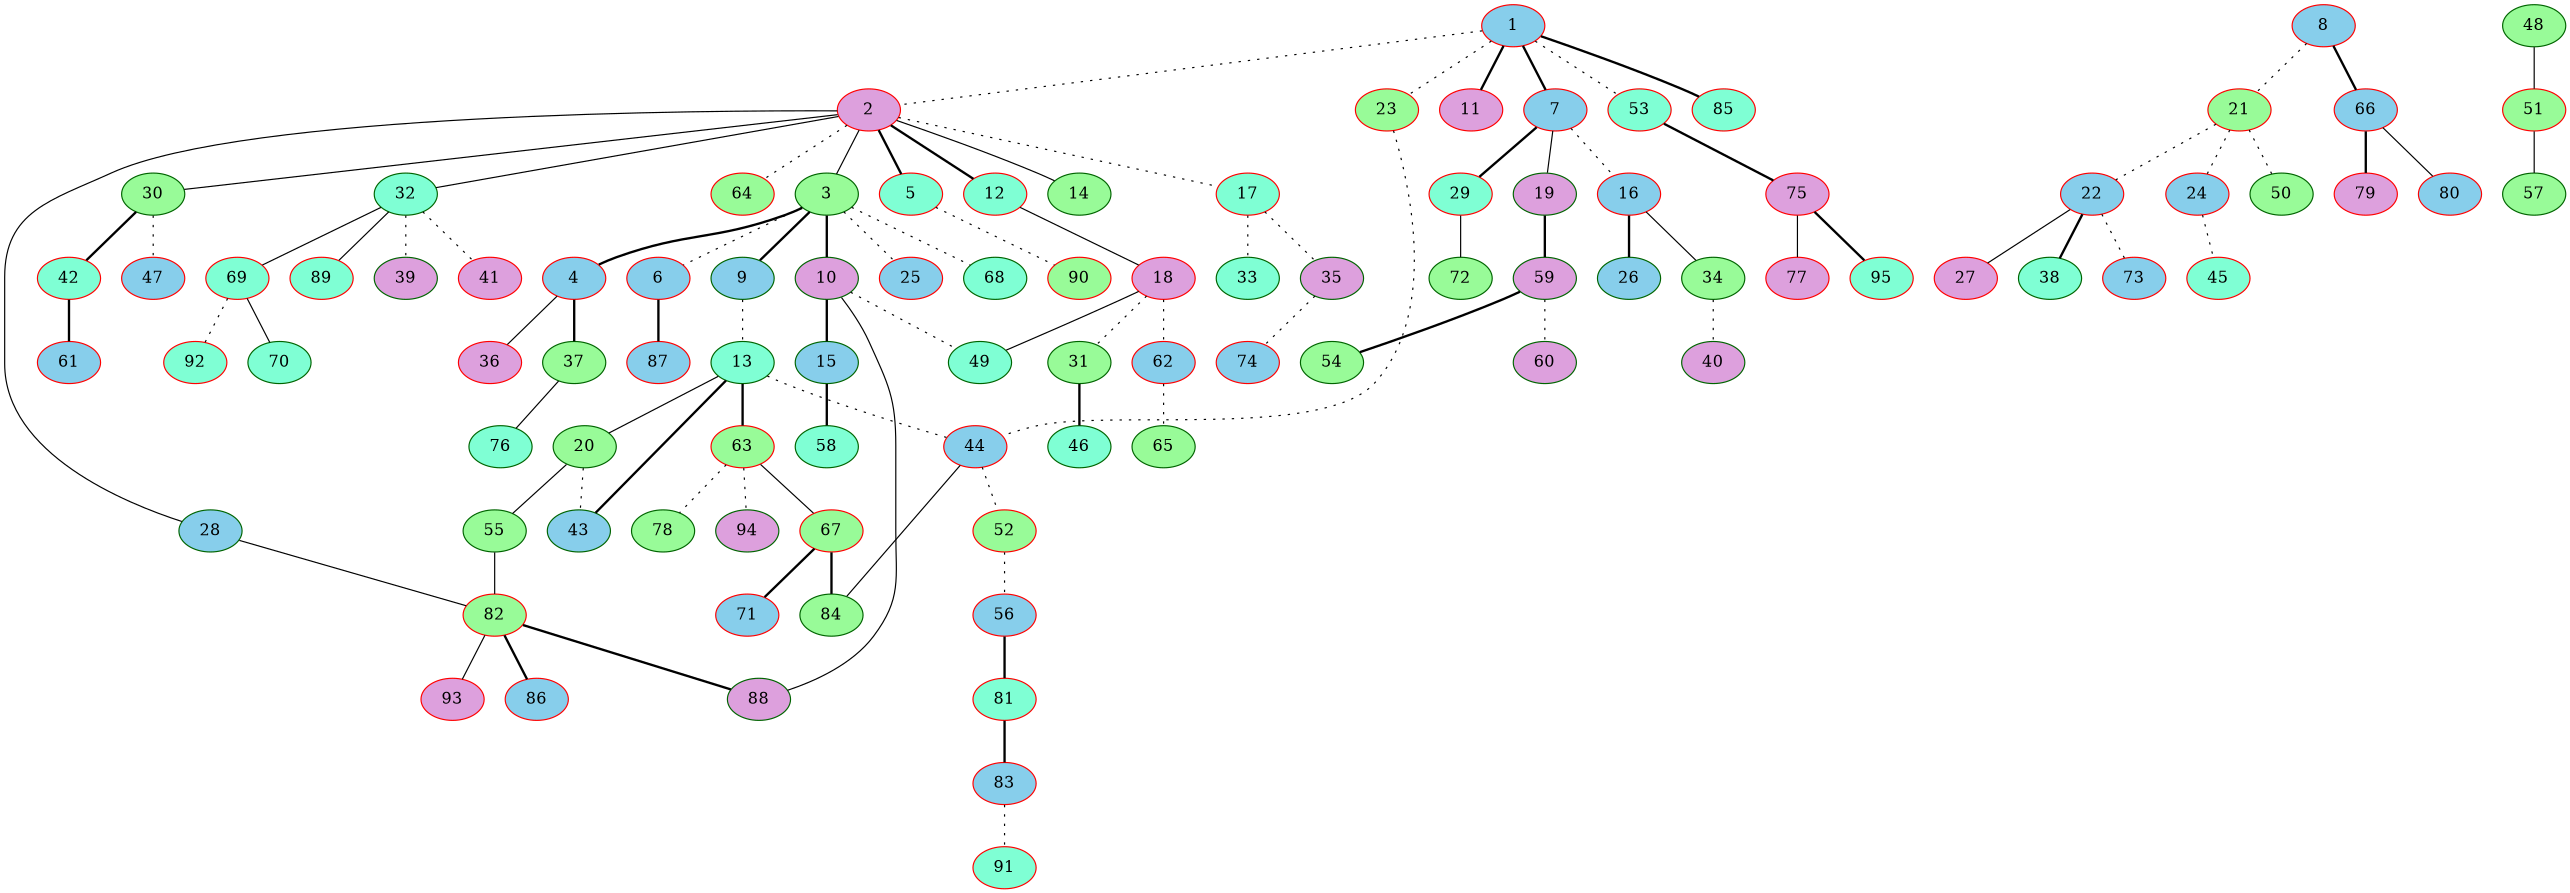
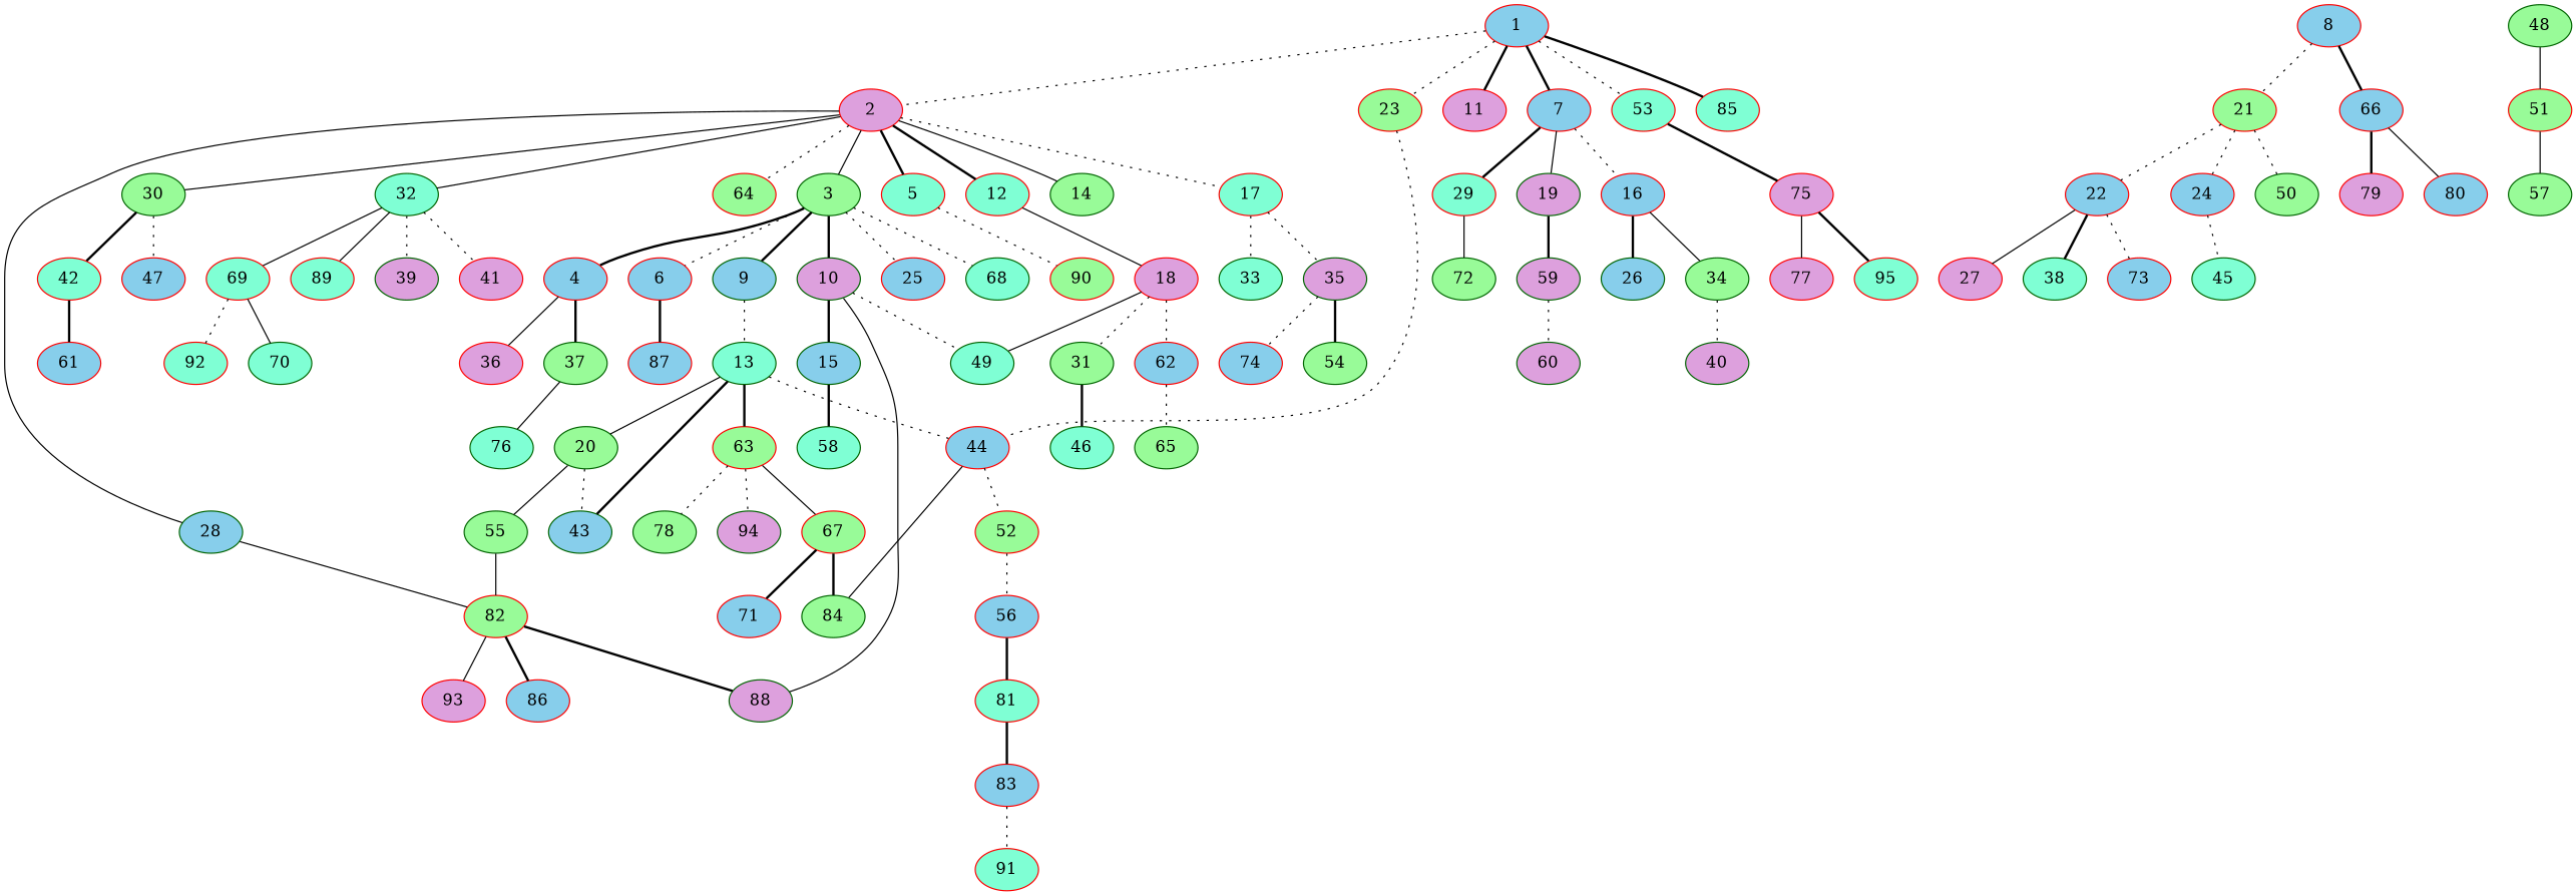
  graph {
    node [color=red fillcolor=skyblue style=filled]
    edge [style=dotted]
    2 [fillcolor=plum]
    1
    7
    11 [fillcolor=plum]
    23 [fillcolor=palegreen]
    53 [fillcolor=aquamarine]
    85 [fillcolor=aquamarine]
    3 [color=darkgreen fillcolor=palegreen]
    5 [fillcolor=aquamarine]
    12 [fillcolor=aquamarine]
    14 [color=darkgreen fillcolor=palegreen]
    17 [fillcolor=aquamarine]
    28 [color=darkgreen]
    30 [color=darkgreen fillcolor=palegreen]
    32 [color=darkgreen fillcolor=aquamarine]
    64 [fillcolor=palegreen]
    16
    19 [color=darkgreen fillcolor=plum]
    29 [fillcolor=aquamarine]
    44
    75 [fillcolor=plum]
    4
    6
    9 [color=darkgreen]
    10 [color=darkgreen fillcolor=plum]
    25
    68 [color=darkgreen fillcolor=aquamarine]
    90 [fillcolor=palegreen]
    18 [fillcolor=plum]
    33 [color=darkgreen fillcolor=aquamarine]
    35 [color=darkgreen fillcolor=plum]
    82 [fillcolor=palegreen]
    42 [fillcolor=aquamarine]
    47
    39 [color=darkgreen fillcolor=plum]
    41 [fillcolor=plum]
    69 [fillcolor=aquamarine]
    89 [fillcolor=aquamarine]
    36 [fillcolor=plum]
    37 [color=darkgreen fillcolor=palegreen]
    87
    13 [color=darkgreen fillcolor=aquamarine]
    15 [color=darkgreen]
    49 [color=darkgreen fillcolor=aquamarine]
    88 [color=darkgreen fillcolor=plum]
    76 [color=darkgreen fillcolor=aquamarine]
    21 [fillcolor=palegreen]
    8
    66
    26 [color=darkgreen]
    34 [color=darkgreen fillcolor=palegreen]
    59 [color=darkgreen fillcolor=plum]
    72 [color=darkgreen fillcolor=palegreen]
    22
    24
    50 [color=darkgreen fillcolor=palegreen]
    79 [fillcolor=plum]
    80
    20 [color=darkgreen fillcolor=palegreen]
    63 [fillcolor=palegreen]
    43 [color=darkgreen]
    58 [color=darkgreen fillcolor=aquamarine]
    31 [color=darkgreen fillcolor=palegreen]
    62
    55 [color=darkgreen fillcolor=palegreen]
    52 [fillcolor=palegreen]
    84 [color=darkgreen fillcolor=palegreen]
    48 [color=darkgreen fillcolor=palegreen]
    51 [fillcolor=palegreen]
    67 [fillcolor=palegreen]
    78 [color=darkgreen fillcolor=palegreen]
    94 [color=darkgreen fillcolor=plum]
    40 [color=darkgreen fillcolor=plum]
    54 [color=darkgreen fillcolor=palegreen]
    74
    46 [color=darkgreen fillcolor=aquamarine]
    65 [color=darkgreen fillcolor=palegreen]
    60 [color=darkgreen fillcolor=plum]
    27 [fillcolor=plum]
    38 [color=darkgreen fillcolor=aquamarine]
    73
-   45 [fillcolor=aquamarine]
+   45 [color=darkgreen fillcolor=aquamarine]
    86
    93 [fillcolor=plum]
    61
    70 [color=darkgreen fillcolor=aquamarine]
    92 [fillcolor=aquamarine]
    56
    57 [color=darkgreen fillcolor=palegreen]
    81 [fillcolor=aquamarine]
    77 [fillcolor=plum]
    95 [fillcolor=aquamarine]
    83
    71
    91 [fillcolor=aquamarine]
    2 -- 3 [style=solid]
    2 -- 5 [style=bold]
    2 -- 12 [style=bold]
    2 -- 14 [style=solid]
    2 -- 17
    2 -- 28 [style=solid]
    2 -- 30 [style=solid]
    2 -- 32 [style=solid]
    2 -- 64
    1 -- 2
    1 -- 7 [style=bold]
    1 -- 11 [style=bold]
    1 -- 23
    1 -- 53
    1 -- 85 [style=bold]
    7 -- 16
    7 -- 19 [style=solid]
    7 -- 29 [style=bold]
    23 -- 44
    53 -- 75 [style=bold]
    3 -- 4 [style=bold]
    3 -- 6
    3 -- 9 [style=bold]
    3 -- 10 [style=bold]
    3 -- 25
    3 -- 68
    5 -- 90
    12 -- 18 [style=solid]
    17 -- 33
    17 -- 35
    28 -- 82 [style=solid]
    30 -- 42 [style=bold]
    30 -- 47
    32 -- 39
    32 -- 41
    32 -- 69 [style=solid]
    32 -- 89 [style=solid]
    16 -- 26 [style=bold]
    16 -- 34 [style=solid]
    19 -- 59 [style=bold]
    29 -- 72 [style=solid]
    44 -- 52
    44 -- 84 [style=solid]
    75 -- 77 [style=solid]
    75 -- 95 [style=bold]
    4 -- 36 [style=solid]
    4 -- 37 [style=bold]
    6 -- 87 [style=bold]
    9 -- 13
    10 -- 15 [style=bold]
    10 -- 49
    10 -- 88 [style=solid]
    18 -- 49 [style=solid]
    18 -- 31
    18 -- 62
-   59 -- 54 [style=bold]
+   35 -- 54 [style=bold]
    35 -- 74
    82 -- 88 [style=bold]
    82 -- 86 [style=bold]
    82 -- 93 [style=solid]
    42 -- 61 [style=bold]
    69 -- 70 [style=solid]
    69 -- 92
    37 -- 76 [style=solid]
    13 -- 44
    13 -- 20 [style=solid]
    13 -- 63 [style=bold]
    13 -- 43 [style=bold]
    15 -- 58 [style=bold]
    21 -- 22
    21 -- 24
    21 -- 50
    8 -- 21
    8 -- 66 [style=bold]
    66 -- 79 [style=bold]
    66 -- 80 [style=solid]
    34 -- 40
    59 -- 60
    22 -- 27 [style=solid]
    22 -- 38 [style=bold]
    22 -- 73
    24 -- 45
    20 -- 43
    20 -- 55 [style=solid]
    63 -- 67 [style=solid]
    63 -- 78
    63 -- 94
    31 -- 46 [style=bold]
    62 -- 65
    55 -- 82 [style=solid]
    52 -- 56
    48 -- 51 [style=solid]
    51 -- 57 [style=solid]
    67 -- 84 [style=bold]
    67 -- 71 [style=bold]
    56 -- 81 [style=bold]
    81 -- 83 [style=bold]
    83 -- 91
  }
